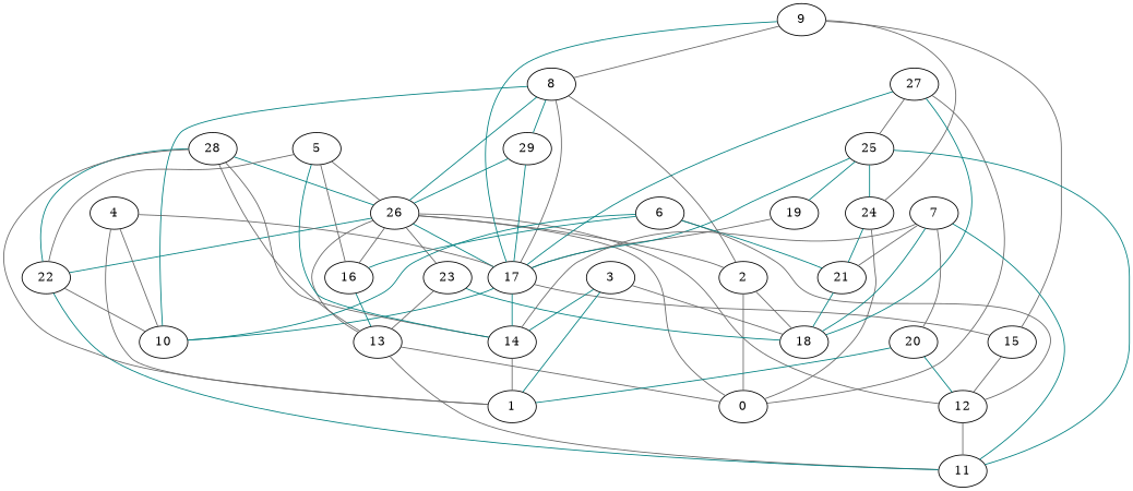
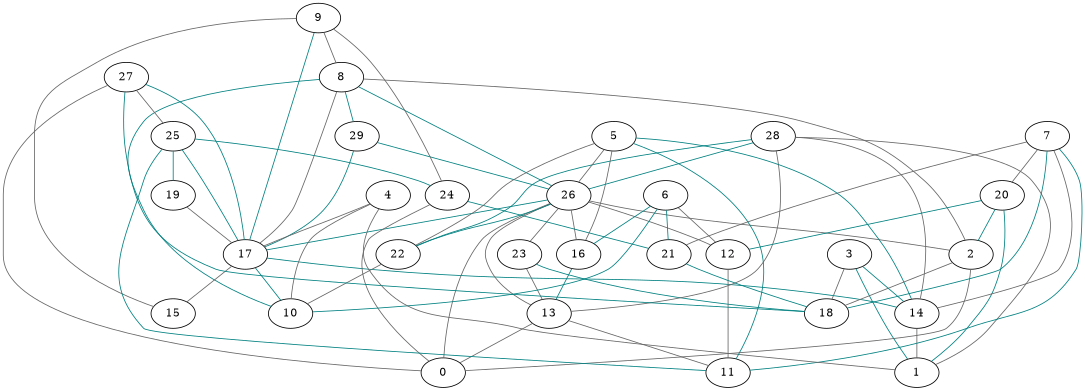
  digraph {
    edge [color=gray40 dir=none]
    8
    17
    26
    2
    29
    10
    15
    14
    16
    13
    0
    12
    22
    23
    18
    11
    1
    9
    24
    28
    19
    3
    6
    21
    20
    27
    25
    7
    4
    5
    subgraph sub_1 {
      8
      17
      26
      2
      29
      10
      15
      14
      16
      13
      0
      12
      22
      23
      18
      11
      1
      9
      24
      28
      19
      3
      6
      21
      20
      27
      25
      7
      4
      5
    }
    8 -> 17
    8 -> 26 [color=teal]
    8 -> 2
    8 -> 29 [color=teal]
    8 -> 10 [color=teal]
    17 -> 10 [color=teal]
    17 -> 15
    17 -> 14 [color=teal]
    26 -> 17 [color=teal]
    26 -> 2
    26 -> 16
    26 -> 13
    26 -> 0
    26 -> 12
    26 -> 22 [color=teal]
    26 -> 23
    2 -> 0
    2 -> 18
    29 -> 17 [color=teal]
    29 -> 26 [color=teal]
-   15 -> 12
    14 -> 1
    16 -> 13 [color=teal]
    13 -> 0
    13 -> 11
    12 -> 11
    22 -> 10
    23 -> 13
    23 -> 18 [color=teal]
    9 -> 8
    9 -> 17 [color=teal]
    9 -> 15
    9 -> 24
    24 -> 0
    24 -> 21 [color=teal]
    28 -> 26 [color=teal]
    28 -> 14
    28 -> 13
    28 -> 22 [color=teal]
    28 -> 1
    19 -> 17
    3 -> 14 [color=teal]
    3 -> 18
    3 -> 1 [color=teal]
    6 -> 10 [color=teal]
    6 -> 16 [color=teal]
    6 -> 12
    6 -> 21 [color=teal]
    21 -> 18 [color=teal]
+   20 -> 2 [color=teal]
    20 -> 12 [color=teal]
    20 -> 1 [color=teal]
    27 -> 17 [color=teal]
    27 -> 0
    27 -> 18 [color=teal]
    27 -> 25
    25 -> 17 [color=teal]
    25 -> 11 [color=teal]
    25 -> 24 [color=teal]
    25 -> 19 [color=teal]
    7 -> 14
    7 -> 18 [color=teal]
    7 -> 11 [color=teal]
    7 -> 21
    7 -> 20
    4 -> 17
    4 -> 10
    4 -> 1
    5 -> 26
    5 -> 14 [color=teal]
    5 -> 16
    5 -> 22
-   22 -> 11 [color=teal]
+   5 -> 11 [color=teal]
  }
